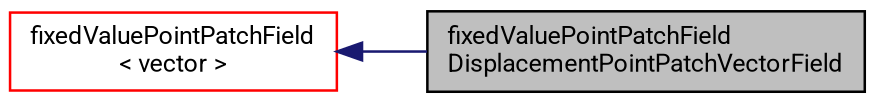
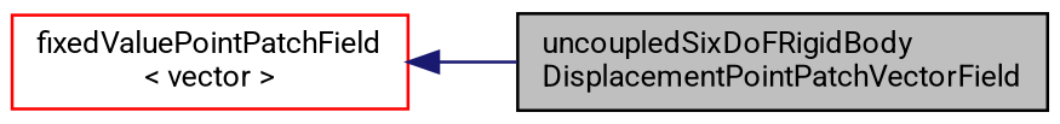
  digraph {
    rankdir=LR
    fontname=Roboto
    node [fontname=Roboto fontsize=10 shape=record]
-   n1 [color=black fillcolor=grey75 fontcolor=black height=0.2 label="fixedValuePointPatchField\lDisplacementPointPatchVectorField" style=filled width=0.4]
+   n1 [color=black fillcolor=grey75 fontcolor=black height=0.2 label="uncoupledSixDoFRigidBody\lDisplacementPointPatchVectorField" style=filled width=0.4]
    n2 [color=red height=0.2 label="fixedValuePointPatchField\l\< vector \>" width=0.4]
    n2 -> n1 [color=midnightblue dir=back fontname=Roboto fontsize=10 labelfontname=Helvetica labelfontsize=10 style=solid]
  }
